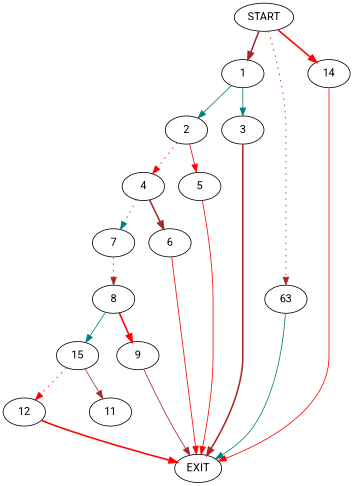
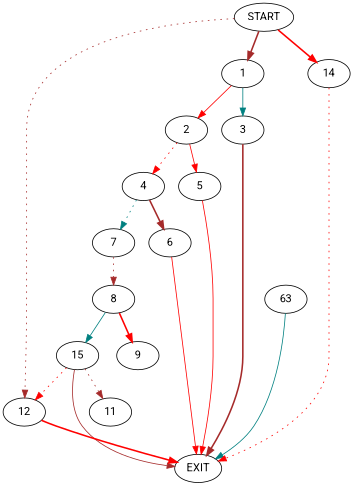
  digraph {
    fontname=Roboto
    node [fontname=Roboto]
    edge [color=red fontname=Roboto style=solid]
    n1 [label=START]
    1
    n3 [label=63]
    14
    2
    3
    n7 [label=EXIT]
    4
    5
    6
    7
    8
    9
    n14 [label=15]
    11
    12
    n1 -> 1 [color=brown style=bold]
-   n1 -> n3 [color=brown style=dotted]
+   n1 -> 12 [color=brown style=dotted]
    n1 -> 14 [style=bold]
-   1 -> 2 [color=teal]
+   1 -> 2
    1 -> 3 [color=teal]
    n3 -> n7 [color=teal]
-   14 -> n7
+   14 -> n7 [style=dotted]
    2 -> 4 [style=dotted]
    2 -> 5
    3 -> n7 [color=brown style=bold]
    4 -> 6 [color=brown style=bold]
    4 -> 7 [color=teal style=dotted]
    5 -> n7
    6 -> n7
    7 -> 8 [color=brown style=dotted]
    8 -> 9 [style=bold]
    8 -> n14 [color=teal]
-   9 -> n7 [color=brown]
-   n14 -> 11 [color=brown]
+   n14 -> n7 [color=brown]
+   n14 -> 11 [color=brown style=dotted]
    n14 -> 12 [style=dotted]
    12 -> n7 [style=bold]
  }
